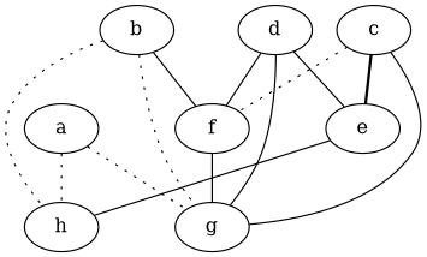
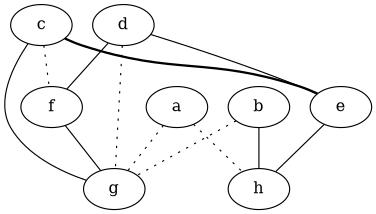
  graph {
    edge [style=solid]
    a
    g
    h
    b
    f
    c
    e
    d
    a -- g [style=dotted]
    a -- h [style=dotted]
    b -- g [style=dotted]
-   b -- h [style=dotted]
-   b -- f
+   b -- h
    f -- g
    c -- g
    c -- f [style=dotted]
    c -- e [style=bold]
    e -- h
-   d -- g
+   d -- g [style=dotted]
    d -- f
    d -- e
  }
